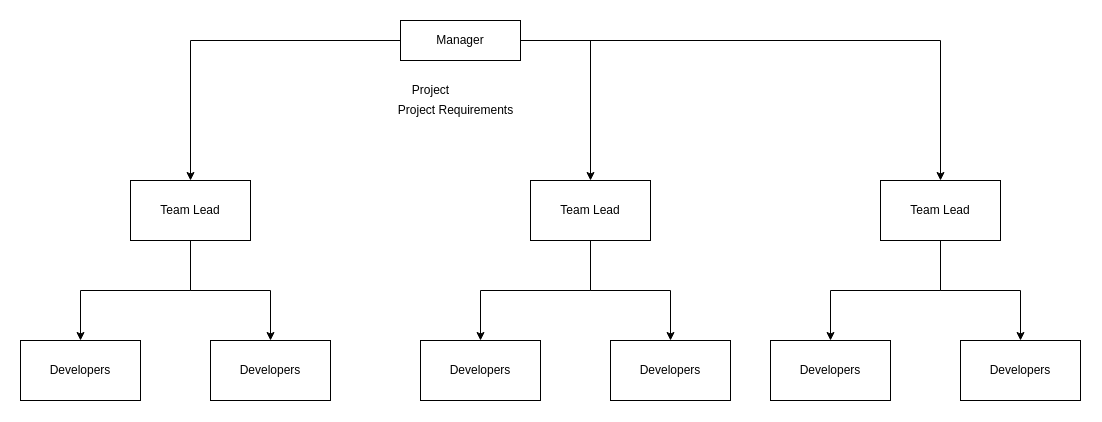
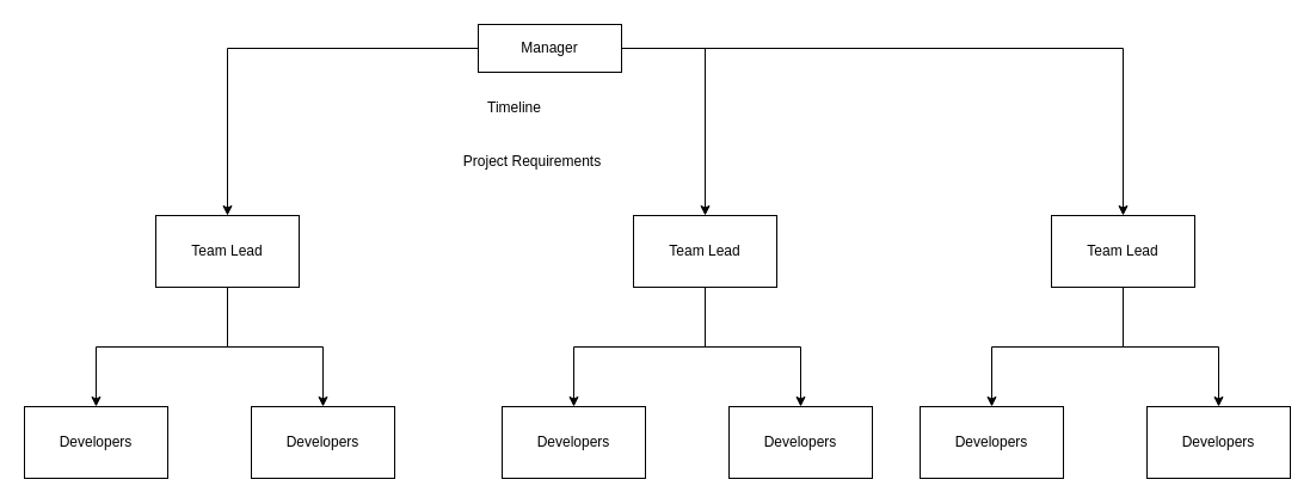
  <mxCell id="0" />
  <mxCell id="1" parent="0" />
  <mxCell id="2" style="edgeStyle=orthogonalEdgeStyle;rounded=0;orthogonalLoop=1;jettySize=auto;html=1;" edge="1" parent="1" source="4" target="5"><mxGeometry relative="1" as="geometry" /></mxCell>
  <mxCell id="3" style="edgeStyle=orthogonalEdgeStyle;rounded=0;orthogonalLoop=1;jettySize=auto;html=1;entryX=0.5;entryY=0;entryDx=0;entryDy=0;" edge="1" parent="1" source="4" target="6"><mxGeometry relative="1" as="geometry" /></mxCell>
  <mxCell id="4" value="Team Lead" style="whiteSpace=wrap;html=1;" vertex="1" parent="1"><mxGeometry x="530" y="180" width="120" height="60" as="geometry" /></mxCell>
  <mxCell id="5" value="Developers" style="whiteSpace=wrap;html=1;" vertex="1" parent="1"><mxGeometry x="420" y="340" width="120" height="60" as="geometry" /></mxCell>
  <mxCell id="6" value="Developers" style="whiteSpace=wrap;html=1;" vertex="1" parent="1"><mxGeometry x="610" y="340" width="120" height="60" as="geometry" /></mxCell>
  <mxCell id="7" style="edgeStyle=orthogonalEdgeStyle;rounded=0;orthogonalLoop=1;jettySize=auto;html=1;entryX=0.5;entryY=0;entryDx=0;entryDy=0;" edge="1" parent="1" source="10" target="18"><mxGeometry relative="1" as="geometry" /></mxCell>
  <mxCell id="8" style="edgeStyle=orthogonalEdgeStyle;rounded=0;orthogonalLoop=1;jettySize=auto;html=1;entryX=0.5;entryY=0;entryDx=0;entryDy=0;" edge="1" parent="1" source="10" target="4"><mxGeometry relative="1" as="geometry" /></mxCell>
  <mxCell id="9" style="edgeStyle=orthogonalEdgeStyle;rounded=0;orthogonalLoop=1;jettySize=auto;html=1;entryX=0.5;entryY=0;entryDx=0;entryDy=0;" edge="1" parent="1" source="10" target="13"><mxGeometry relative="1" as="geometry" /></mxCell>
  <mxCell id="10" value="Manager" style="whiteSpace=wrap;html=1;" vertex="1" parent="1"><mxGeometry x="400" y="20" width="120" height="40" as="geometry" /></mxCell>
  <mxCell id="11" style="edgeStyle=orthogonalEdgeStyle;rounded=0;orthogonalLoop=1;jettySize=auto;html=1;" edge="1" parent="1" source="13" target="14"><mxGeometry relative="1" as="geometry" /></mxCell>
  <mxCell id="12" style="edgeStyle=orthogonalEdgeStyle;rounded=0;orthogonalLoop=1;jettySize=auto;html=1;entryX=0.5;entryY=0;entryDx=0;entryDy=0;" edge="1" parent="1" source="13" target="15"><mxGeometry relative="1" as="geometry" /></mxCell>
  <mxCell id="13" value="Team Lead" style="whiteSpace=wrap;html=1;" vertex="1" parent="1"><mxGeometry x="880" y="180" width="120" height="60" as="geometry" /></mxCell>
  <mxCell id="14" value="Developers" style="whiteSpace=wrap;html=1;" vertex="1" parent="1"><mxGeometry x="770" y="340" width="120" height="60" as="geometry" /></mxCell>
  <mxCell id="15" value="Developers" style="whiteSpace=wrap;html=1;" vertex="1" parent="1"><mxGeometry x="960" y="340" width="120" height="60" as="geometry" /></mxCell>
  <mxCell id="16" style="edgeStyle=orthogonalEdgeStyle;rounded=0;orthogonalLoop=1;jettySize=auto;html=1;" edge="1" parent="1" source="18" target="19"><mxGeometry relative="1" as="geometry" /></mxCell>
  <mxCell id="17" style="edgeStyle=orthogonalEdgeStyle;rounded=0;orthogonalLoop=1;jettySize=auto;html=1;entryX=0.5;entryY=0;entryDx=0;entryDy=0;" edge="1" parent="1" source="18" target="20"><mxGeometry relative="1" as="geometry" /></mxCell>
  <mxCell id="18" value="Team Lead" style="whiteSpace=wrap;html=1;" vertex="1" parent="1"><mxGeometry x="130" y="180" width="120" height="60" as="geometry" /></mxCell>
  <mxCell id="19" value="Developers" style="whiteSpace=wrap;html=1;" vertex="1" parent="1"><mxGeometry x="20" y="340" width="120" height="60" as="geometry" /></mxCell>
  <mxCell id="20" value="Developers" style="whiteSpace=wrap;html=1;" vertex="1" parent="1"><mxGeometry x="210" y="340" width="120" height="60" as="geometry" /></mxCell>
- <mxCell id="21" value="Project" style="text;html=1;align=center;verticalAlign=middle;resizable=0;points=[];autosize=1;" vertex="1" parent="1"><mxGeometry x="400" y="80" width="60" height="20" as="geometry" /></mxCell>
- <mxCell id="22" value="Project Requirements" style="text;html=1;align=center;verticalAlign=middle;resizable=0;points=[];autosize=1;" vertex="1" parent="1"><mxGeometry x="390" y="100" width="130" height="20" as="geometry" /></mxCell>
+ <mxCell id="21" value="Timeline" style="text;html=1;align=center;verticalAlign=middle;resizable=0;points=[];autosize=1;" vertex="1" parent="1"><mxGeometry x="400" y="80" width="60" height="20" as="geometry" /></mxCell>
+ <mxCell id="22" value="Project Requirements" style="text;html=1;align=center;verticalAlign=middle;resizable=0;points=[];autosize=1;" vertex="1" parent="1"><mxGeometry x="380" y="125" width="130" height="20" as="geometry" /></mxCell>
